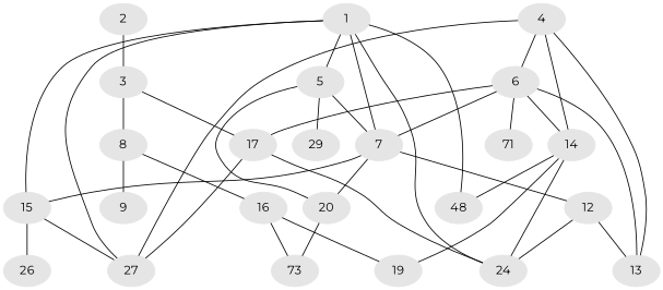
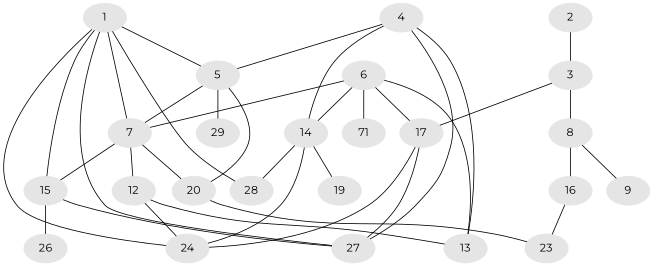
  graph {
    fontname=Montserrat
    node [color=gray90 fontname=Montserrat style=filled]
    edge [fontname=Montserrat weight=1.0]
    1
    5
    7
    15
    24
    27
-   28 [label=48]
+   28
    20
    29
    12
    26
    2
    3
    8
    17
    9
    16
    4
    13
    14
    19
-   23 [label=73]
+   23
    6
    n24 [label=71]
    1 -- 5
    1 -- 7
    1 -- 15
    1 -- 24
    1 -- 27
    1 -- 28
    5 -- 7
    5 -- 20
    5 -- 29
    7 -- 15
    7 -- 20
    7 -- 12 [weight=4.0]
    15 -- 27
    15 -- 26
    20 -- 23
    12 -- 24
    12 -- 13
    2 -- 3
    3 -- 8
    3 -- 17
    8 -- 9
    8 -- 16
    17 -- 24
    17 -- 27
-   16 -- 19
    16 -- 23
-   4 -- 6
+   4 -- 5
    4 -- 27
    4 -- 13
    4 -- 14
    14 -- 24
    14 -- 28
    14 -- 19
    6 -- 7
    6 -- 17
    6 -- 13
    6 -- 14
    6 -- n24
  }
